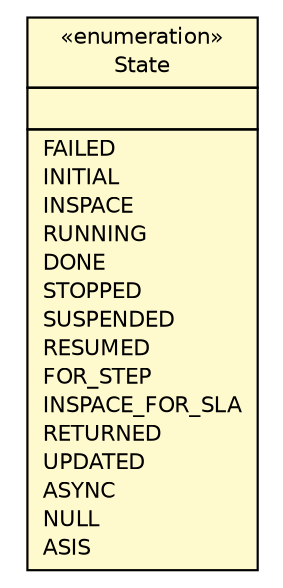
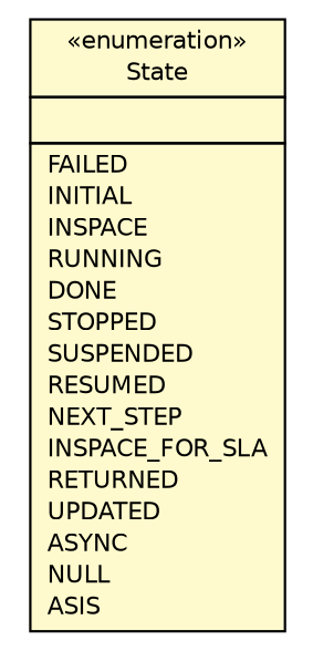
  digraph {
    nodesep=0.25
    ranksep=0.5
    rankdir=LR
-   n1 [fontcolor=black fontname=Helvetica fontsize=10.0 label=<<table title="sorcer.service.Exec.State" border="0" cellborder="1" cellspacing="0" cellpadding="2" port="p" bgcolor="lemonChiffon" href="./Exec.State.html"> 		<tr><td><table border="0" cellspacing="0" cellpadding="1"> <tr><td align="center" balign="center"> &#171;enumeration&#187; </td></tr> <tr><td align="center" balign="center"> State </td></tr> 		</table></td></tr> 		<tr><td><table border="0" cellspacing="0" cellpadding="1"> <tr><td align="left" balign="left">  </td></tr> 		</table></td></tr> 		<tr><td><table border="0" cellspacing="0" cellpadding="1"> <tr><td align="left" balign="left"> FAILED </td></tr> <tr><td align="left" balign="left"> INITIAL </td></tr> <tr><td align="left" balign="left"> INSPACE </td></tr> <tr><td align="left" balign="left"> RUNNING </td></tr> <tr><td align="left" balign="left"> DONE </td></tr> <tr><td align="left" balign="left"> STOPPED </td></tr> <tr><td align="left" balign="left"> SUSPENDED </td></tr> <tr><td align="left" balign="left"> RESUMED </td></tr> <tr><td align="left" balign="left"> FOR_STEP </td></tr> <tr><td align="left" balign="left"> INSPACE_FOR_SLA </td></tr> <tr><td align="left" balign="left"> RETURNED </td></tr> <tr><td align="left" balign="left"> UPDATED </td></tr> <tr><td align="left" balign="left"> ASYNC </td></tr> <tr><td align="left" balign="left"> NULL </td></tr> <tr><td align="left" balign="left"> ASIS </td></tr> 		</table></td></tr> 		</table>> shape=plaintext]
+   n1 [fontcolor=black fontname=Helvetica fontsize=10.0 label=<<table title="sorcer.service.Exec.State" border="0" cellborder="1" cellspacing="0" cellpadding="2" port="p" bgcolor="lemonChiffon" href="./Exec.State.html"> 		<tr><td><table border="0" cellspacing="0" cellpadding="1"> <tr><td align="center" balign="center"> &#171;enumeration&#187; </td></tr> <tr><td align="center" balign="center"> State </td></tr> 		</table></td></tr> 		<tr><td><table border="0" cellspacing="0" cellpadding="1"> <tr><td align="left" balign="left">  </td></tr> 		</table></td></tr> 		<tr><td><table border="0" cellspacing="0" cellpadding="1"> <tr><td align="left" balign="left"> FAILED </td></tr> <tr><td align="left" balign="left"> INITIAL </td></tr> <tr><td align="left" balign="left"> INSPACE </td></tr> <tr><td align="left" balign="left"> RUNNING </td></tr> <tr><td align="left" balign="left"> DONE </td></tr> <tr><td align="left" balign="left"> STOPPED </td></tr> <tr><td align="left" balign="left"> SUSPENDED </td></tr> <tr><td align="left" balign="left"> RESUMED </td></tr> <tr><td align="left" balign="left"> NEXT_STEP </td></tr> <tr><td align="left" balign="left"> INSPACE_FOR_SLA </td></tr> <tr><td align="left" balign="left"> RETURNED </td></tr> <tr><td align="left" balign="left"> UPDATED </td></tr> <tr><td align="left" balign="left"> ASYNC </td></tr> <tr><td align="left" balign="left"> NULL </td></tr> <tr><td align="left" balign="left"> ASIS </td></tr> 		</table></td></tr> 		</table>> shape=plaintext]
  }
